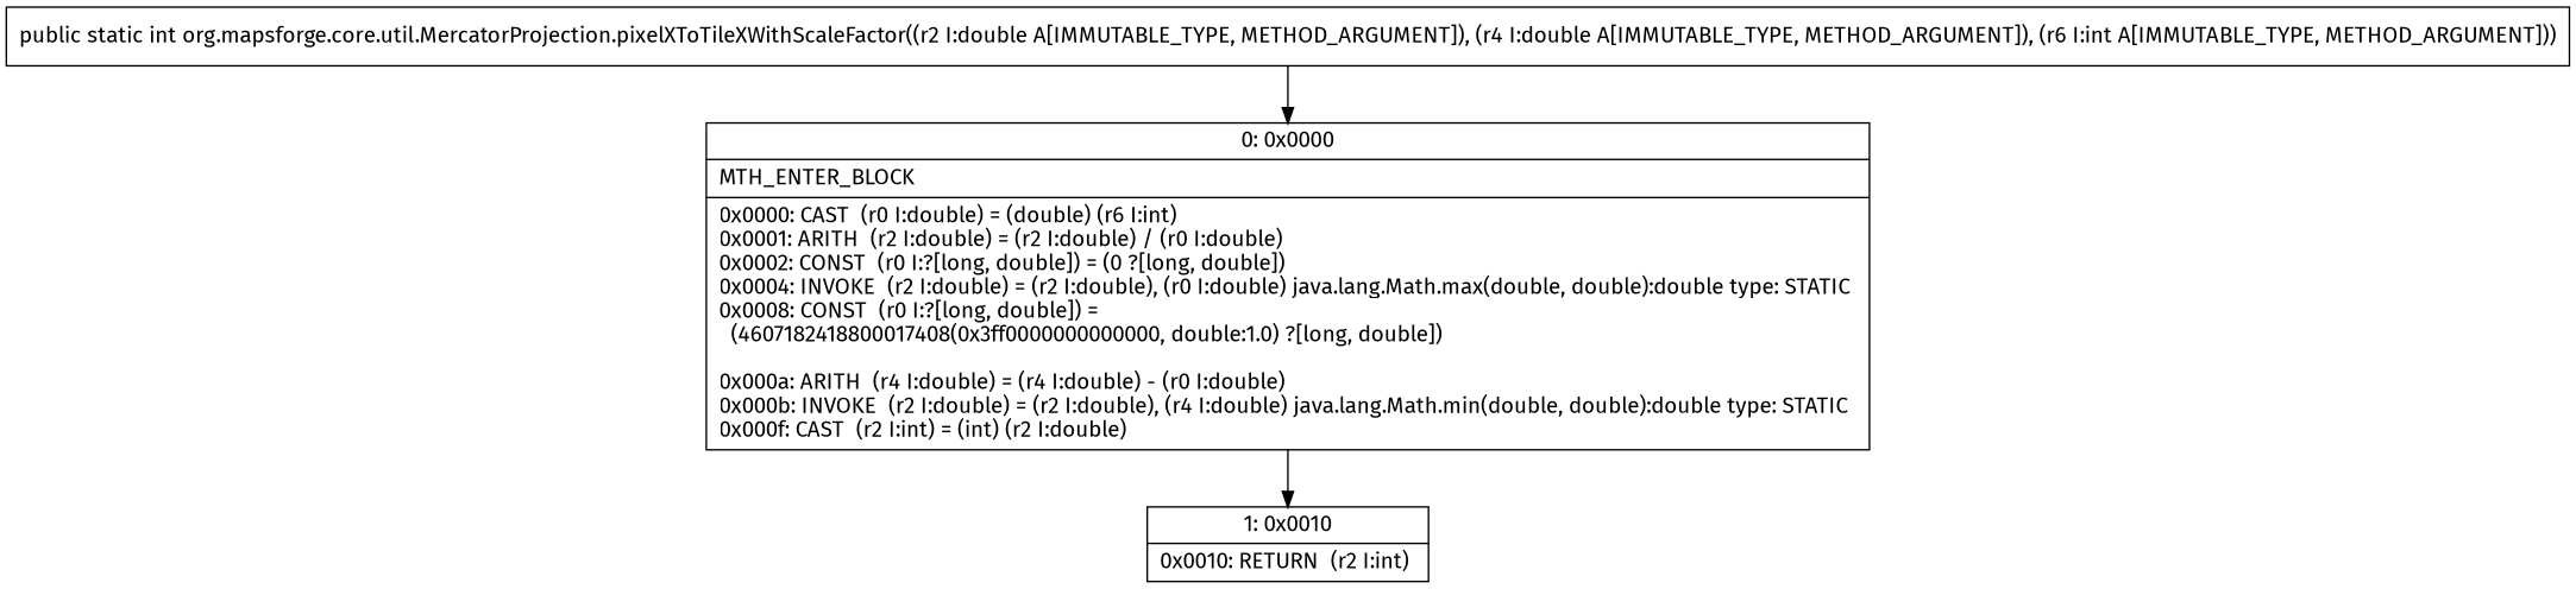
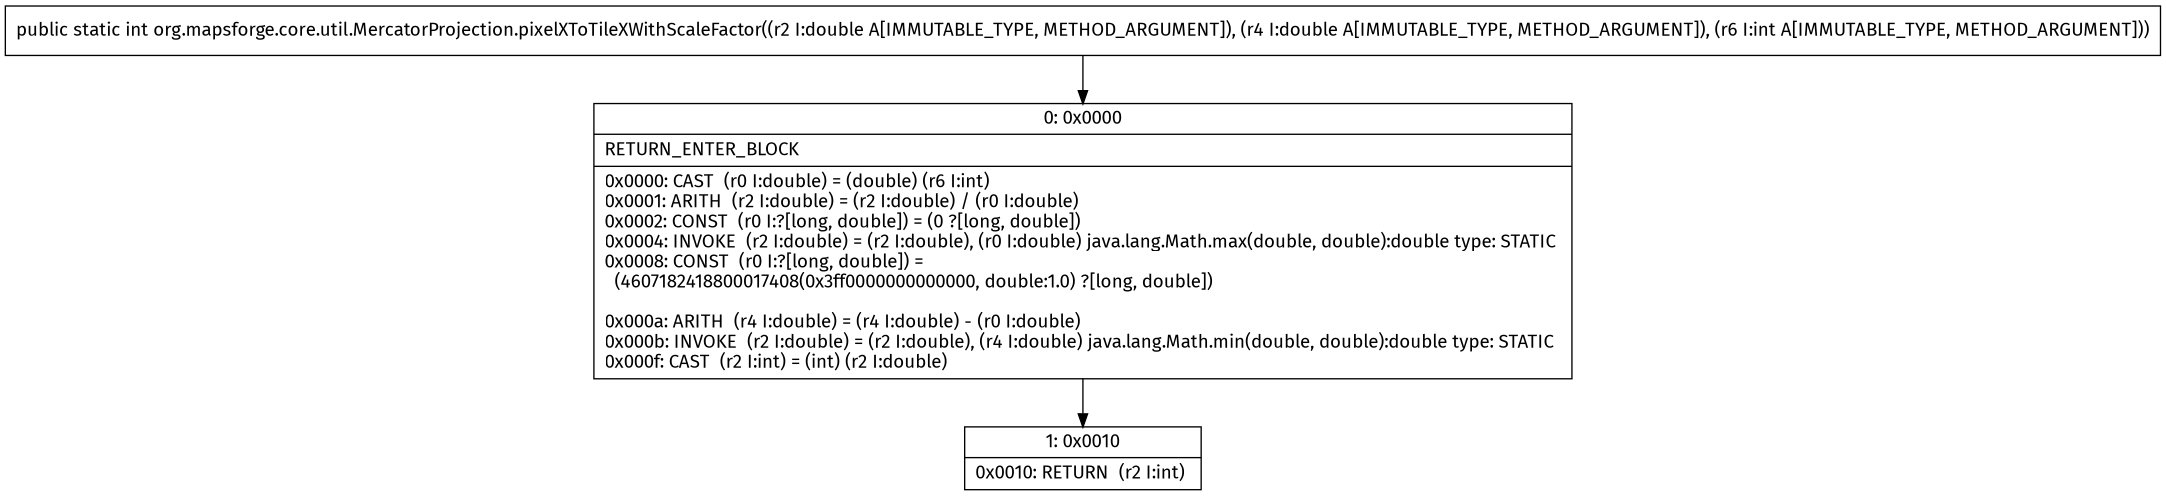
  digraph {
    fontname="Fira Sans"
    node [shape=record fontname="Fira Sans"]
    edge [fontname="Fira Sans"]
-   n1 [label="{0\:\ 0x0000|MTH_ENTER_BLOCK\l|0x0000: CAST  (r0 I:double) = (double) (r6 I:int) \l0x0001: ARITH  (r2 I:double) = (r2 I:double) \/ (r0 I:double) \l0x0002: CONST  (r0 I:?[long, double]) = (0 ?[long, double]) \l0x0004: INVOKE  (r2 I:double) = (r2 I:double), (r0 I:double) java.lang.Math.max(double, double):double type: STATIC \l0x0008: CONST  (r0 I:?[long, double]) = \l  (4607182418800017408(0x3ff0000000000000, double:1.0) ?[long, double])\l \l0x000a: ARITH  (r4 I:double) = (r4 I:double) \- (r0 I:double) \l0x000b: INVOKE  (r2 I:double) = (r2 I:double), (r4 I:double) java.lang.Math.min(double, double):double type: STATIC \l0x000f: CAST  (r2 I:int) = (int) (r2 I:double) \l}"]
+   n1 [label="{0\:\ 0x0000|RETURN_ENTER_BLOCK\l|0x0000: CAST  (r0 I:double) = (double) (r6 I:int) \l0x0001: ARITH  (r2 I:double) = (r2 I:double) \/ (r0 I:double) \l0x0002: CONST  (r0 I:?[long, double]) = (0 ?[long, double]) \l0x0004: INVOKE  (r2 I:double) = (r2 I:double), (r0 I:double) java.lang.Math.max(double, double):double type: STATIC \l0x0008: CONST  (r0 I:?[long, double]) = \l  (4607182418800017408(0x3ff0000000000000, double:1.0) ?[long, double])\l \l0x000a: ARITH  (r4 I:double) = (r4 I:double) \- (r0 I:double) \l0x000b: INVOKE  (r2 I:double) = (r2 I:double), (r4 I:double) java.lang.Math.min(double, double):double type: STATIC \l0x000f: CAST  (r2 I:int) = (int) (r2 I:double) \l}"]
    n2 [label="{1\:\ 0x0010|0x0010: RETURN  (r2 I:int) \l}"]
    n3 [label="{public static int org.mapsforge.core.util.MercatorProjection.pixelXToTileXWithScaleFactor((r2 I:double A[IMMUTABLE_TYPE, METHOD_ARGUMENT]), (r4 I:double A[IMMUTABLE_TYPE, METHOD_ARGUMENT]), (r6 I:int A[IMMUTABLE_TYPE, METHOD_ARGUMENT])) }"]
    n1 -> n2
    n3 -> n1
  }
